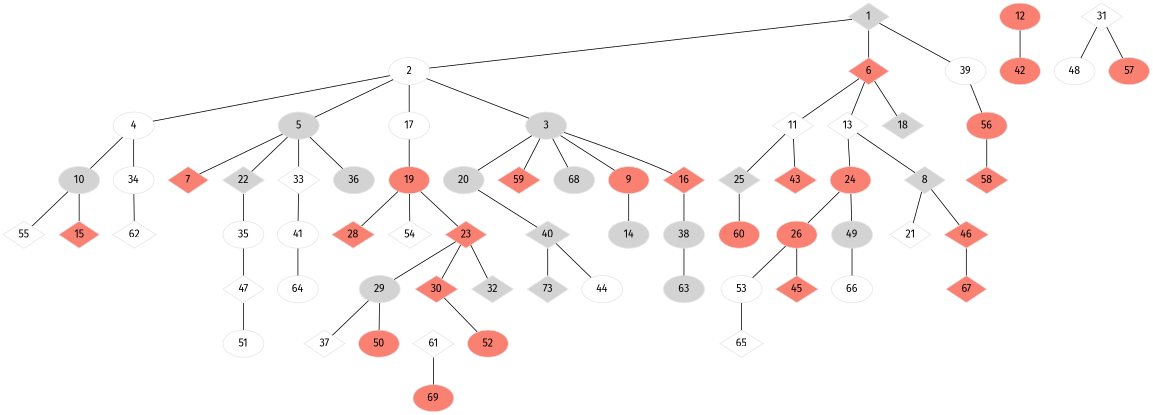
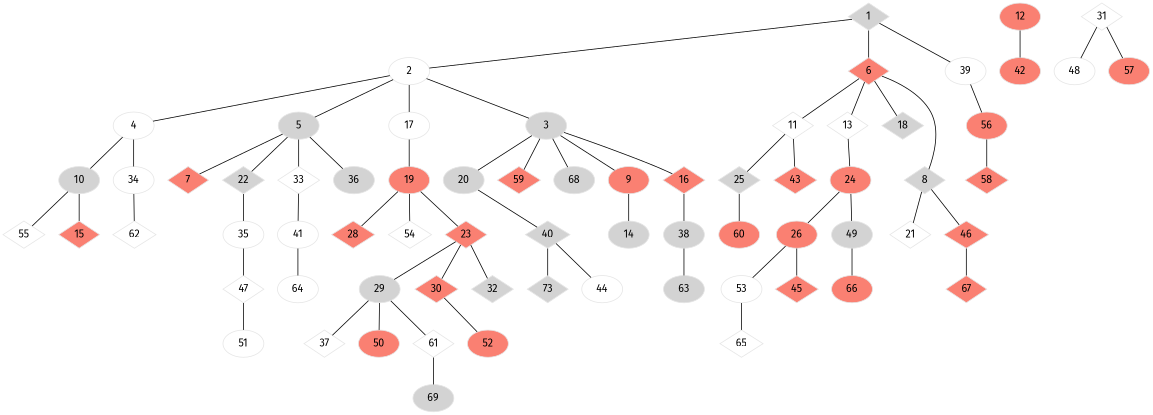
  graph {
    fontname="Fira Sans"
    node [color=gray90 fillcolor=white fontname="Fira Sans" shape=ellipse style=filled]
    edge [fontname="Fira Sans"]
    1 [fillcolor=lightgrey shape=diamond]
    2
    6 [fillcolor=salmon shape=diamond]
    39
    3 [fillcolor=lightgrey]
    4
    5 [fillcolor=lightgrey]
    17
    8 [fillcolor=lightgrey shape=diamond]
    11 [shape=diamond]
    13 [shape=diamond]
    18 [fillcolor=lightgrey shape=diamond]
    56 [fillcolor=salmon]
    9 [fillcolor=salmon]
    16 [fillcolor=salmon shape=diamond]
    20 [fillcolor=lightgrey]
    59 [fillcolor=salmon shape=diamond]
    68 [fillcolor=lightgrey]
    10 [fillcolor=lightgrey]
    34
    7 [fillcolor=salmon shape=diamond]
    22 [fillcolor=lightgrey shape=diamond]
    33 [shape=diamond]
    36 [fillcolor=lightgrey]
    19 [fillcolor=salmon]
    14 [fillcolor=lightgrey]
    38 [fillcolor=lightgrey]
    40 [fillcolor=lightgrey shape=diamond]
    15 [fillcolor=salmon shape=diamond]
    55 [shape=diamond]
    62 [shape=diamond]
    35
    41
    21 [shape=diamond]
    46 [fillcolor=salmon shape=diamond]
    25 [fillcolor=lightgrey shape=diamond]
    43 [fillcolor=salmon shape=diamond]
    24 [fillcolor=salmon]
    12 [fillcolor=salmon]
    42 [fillcolor=salmon]
    67 [fillcolor=salmon shape=diamond]
    60 [fillcolor=salmon]
    26 [fillcolor=salmon]
    49 [fillcolor=lightgrey]
    63 [fillcolor=lightgrey]
    23 [fillcolor=salmon shape=diamond]
    28 [fillcolor=salmon shape=diamond]
    54 [shape=diamond]
    29 [fillcolor=lightgrey]
    30 [fillcolor=salmon shape=diamond]
    32 [fillcolor=lightgrey shape=diamond]
    44
    n53 [fillcolor=lightgrey label=73 shape=diamond]
    47 [shape=diamond]
    37 [shape=diamond]
    50 [fillcolor=salmon]
    61 [shape=diamond]
    52 [fillcolor=salmon]
    45 [fillcolor=salmon shape=diamond]
    53
-   66
+   66 [fillcolor=salmon]
    65 [shape=diamond]
    31 [shape=diamond]
    48
    57 [fillcolor=salmon]
-   69 [fillcolor=salmon]
+   69 [fillcolor=lightgrey]
    64
    51
    58 [fillcolor=salmon shape=diamond]
    1 -- 2
    1 -- 6
    1 -- 39
    2 -- 3
    2 -- 4
    2 -- 5
    2 -- 17
-   13 -- 8
+   6 -- 8
    6 -- 11
    6 -- 13
    6 -- 18
    39 -- 56
    3 -- 9
    3 -- 16
    3 -- 20
    3 -- 59
    3 -- 68
    4 -- 10
    4 -- 34
    5 -- 7
    5 -- 22
    5 -- 33
    5 -- 36
    17 -- 19
    8 -- 21
    8 -- 46
    11 -- 25
    11 -- 43
    13 -- 24
    56 -- 58
    9 -- 14
    16 -- 38
    20 -- 40
    10 -- 15
    10 -- 55
    34 -- 62
    22 -- 35
    33 -- 41
    19 -- 23
    19 -- 28
    19 -- 54
    38 -- 63
    40 -- 44
    40 -- n53
    35 -- 47
    41 -- 64
    46 -- 67
    25 -- 60
    24 -- 26
    24 -- 49
    12 -- 42
    26 -- 45
    26 -- 53
    49 -- 66
    23 -- 29
    23 -- 30
    23 -- 32
    29 -- 37
    29 -- 50
+   29 -- 61
    30 -- 52
    47 -- 51
    61 -- 69
    53 -- 65
    31 -- 48
    31 -- 57
  }
